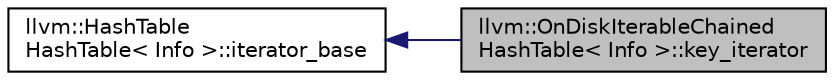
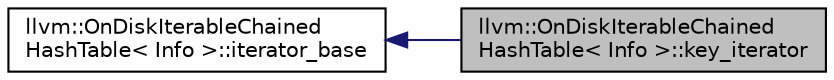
  digraph {
    rankdir=LR
    node [color=black fontname=Helvetica fontsize=10 shape=box]
    n1 [fillcolor=grey75 fontcolor=black height=0.2 label="llvm::OnDiskIterableChained\lHashTable\< Info \>::key_iterator" style=filled width=0.4]
-   n2 [height=0.2 label="llvm::HashTable\lHashTable\< Info \>::iterator_base" width=0.4]
+   n2 [height=0.2 label="llvm::OnDiskIterableChained\lHashTable\< Info \>::iterator_base" width=0.4]
    n2 -> n1 [color=midnightblue dir=back fontname=Helvetica fontsize=10 labelfontname=Helvetica labelfontsize=10 style=solid]
  }
